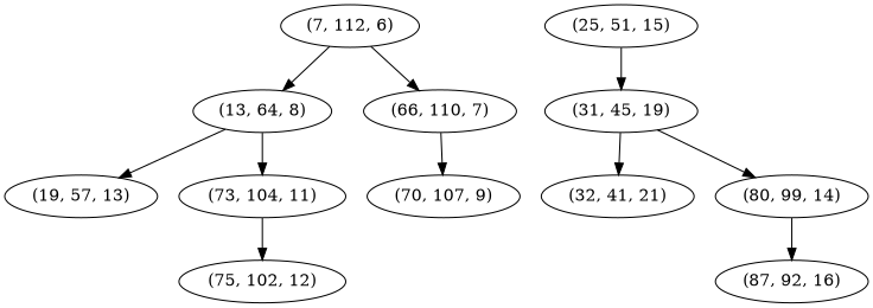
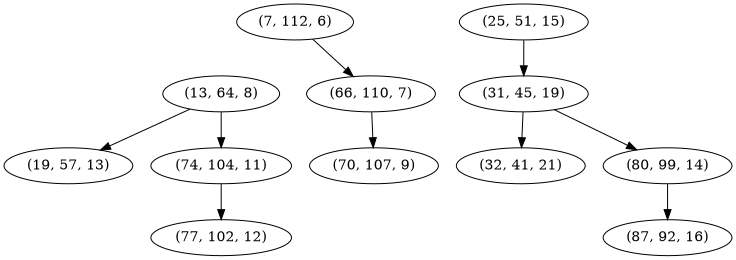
  digraph {
    "(7, 112, 6)"
    "(13, 64, 8)"
    "(66, 110, 7)"
    "(19, 57, 13)"
-   "(73, 104, 11)"
+   "(73, 104, 11)" [label="(74, 104, 11)"]
    "(70, 107, 9)"
    "(25, 51, 15)"
    "(31, 45, 19)"
    n9 [label="(32, 41, 21)"]
    "(80, 99, 14)"
-   "(77, 102, 12)" [label="(75, 102, 12)"]
+   "(77, 102, 12)"
    "(87, 92, 16)"
-   "(7, 112, 6)" -> "(13, 64, 8)"
    "(7, 112, 6)" -> "(66, 110, 7)"
    "(13, 64, 8)" -> "(19, 57, 13)"
    "(13, 64, 8)" -> "(73, 104, 11)"
    "(66, 110, 7)" -> "(70, 107, 9)"
    "(73, 104, 11)" -> "(77, 102, 12)"
    "(25, 51, 15)" -> "(31, 45, 19)"
    "(31, 45, 19)" -> n9
    "(31, 45, 19)" -> "(80, 99, 14)"
    "(80, 99, 14)" -> "(87, 92, 16)"
  }
